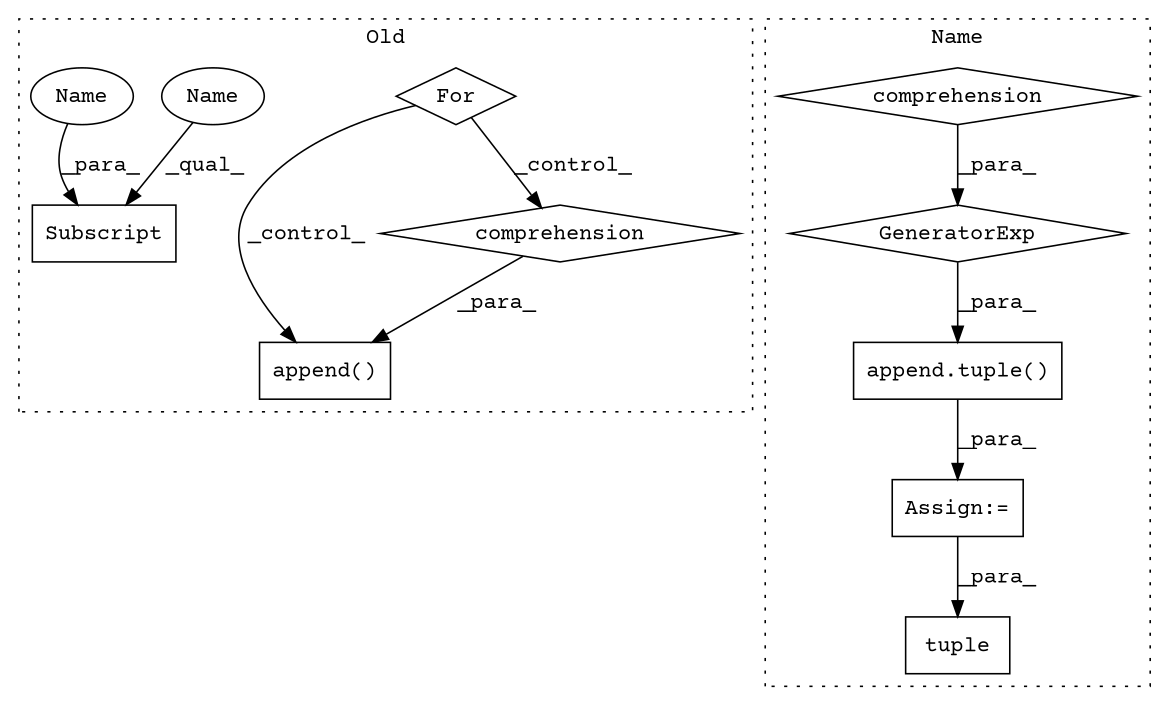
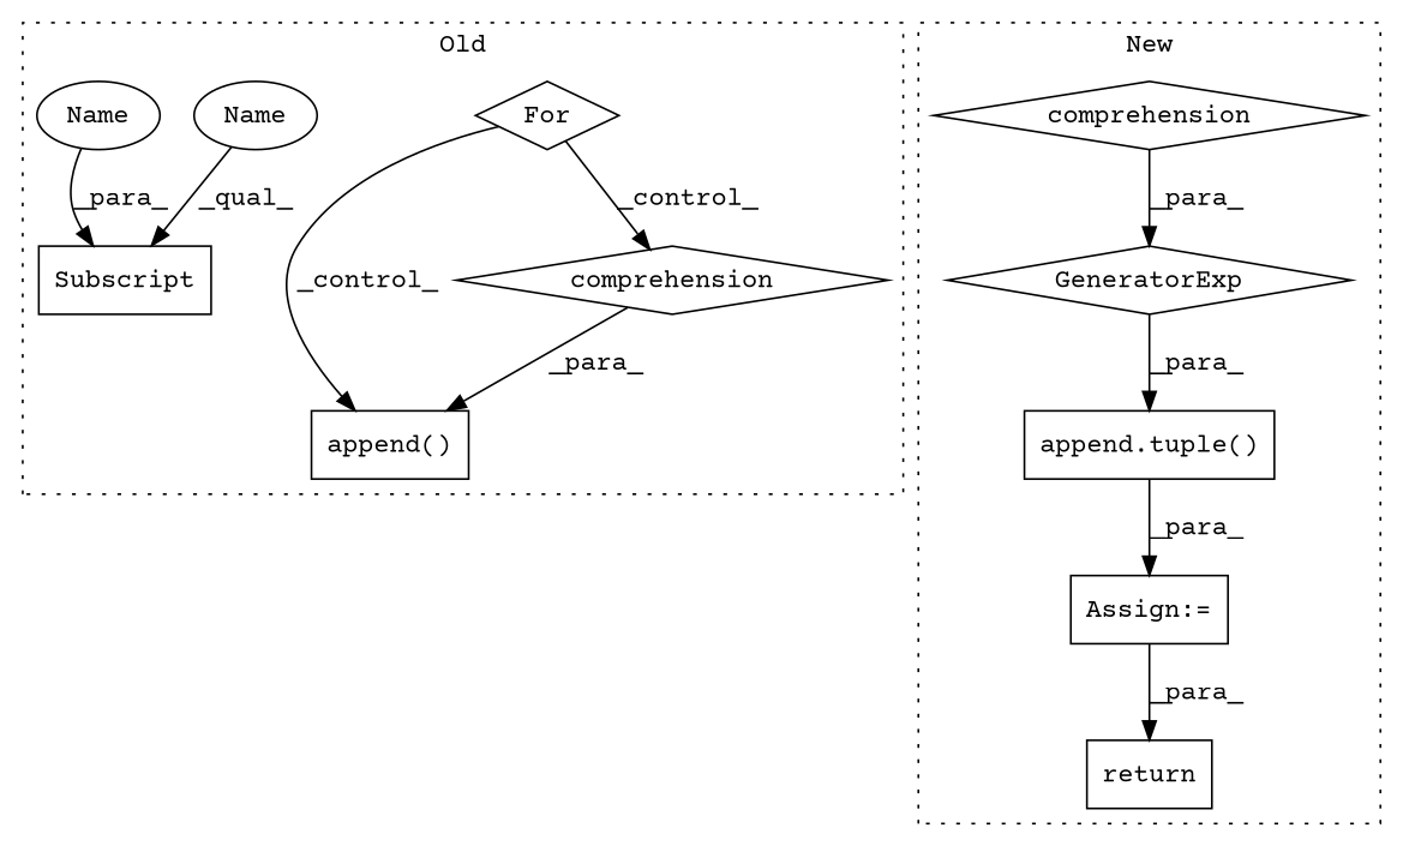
  digraph {
    fontname="Courier Prime"
    node [a=75 fontname="Courier Prime" l=3 shape=box]
    edge [fontname="Courier Prime"]
    n1 [l="20,1" label="append()" s="16318,16387"]
    n2 [a=107 l="4,18" label=For s="16265,16300" shape=diamond]
    n3 [a=45 label=comprehension s=16353 shape=diamond]
    n4 [a=63 l="9,0" label=Subscript s="16343,0"]
    n5 [a=87 l=6 label=Name s=16343 shape=ellipse]
    n6 [a=87 l=1 label=Name s=16350 shape=ellipse]
    n7 [a=55 l=8 label=GeneratorExp s=16420 shape=diamond]
    n8 [a=45 label=comprehension s=16436 shape=diamond]
    n9 [l="6,31" label="append.tuple()" s="16414,16428"]
    n10 [a=68 label="Assign:=" s=16411]
-   n11 [a=93 l=7 label=tuple s=16849]
+   n11 [a=93 l=7 label=return s=16849]
    subgraph cluster_1 {
      label=Old
      style=dotted
      n1
      n2
      n3
      n4
      n5
      n6
    }
    subgraph cluster_2 {
-     label=Name
+     label=New
      style=dotted
      n7
      n8
      n9
      n10
      n11
    }
    n2 -> n1 [label=_control_]
    n2 -> n3 [label=_control_]
    n3 -> n1 [label=_para_]
    n5 -> n4 [label=_qual_]
    n6 -> n4 [label=_para_]
    n7 -> n9 [label=_para_]
    n8 -> n7 [label=_para_]
    n9 -> n10 [label=_para_]
    n10 -> n11 [label=_para_]
  }
